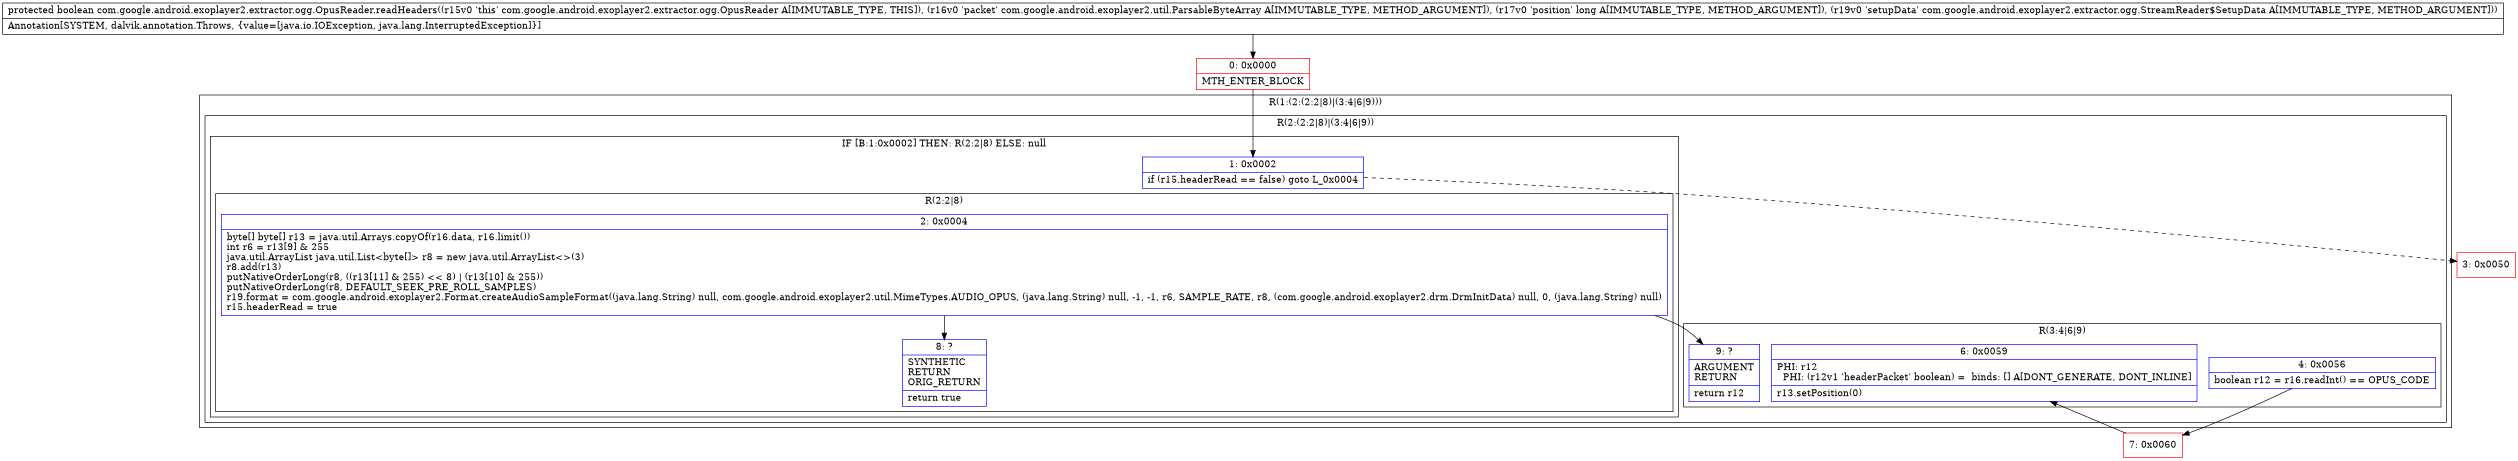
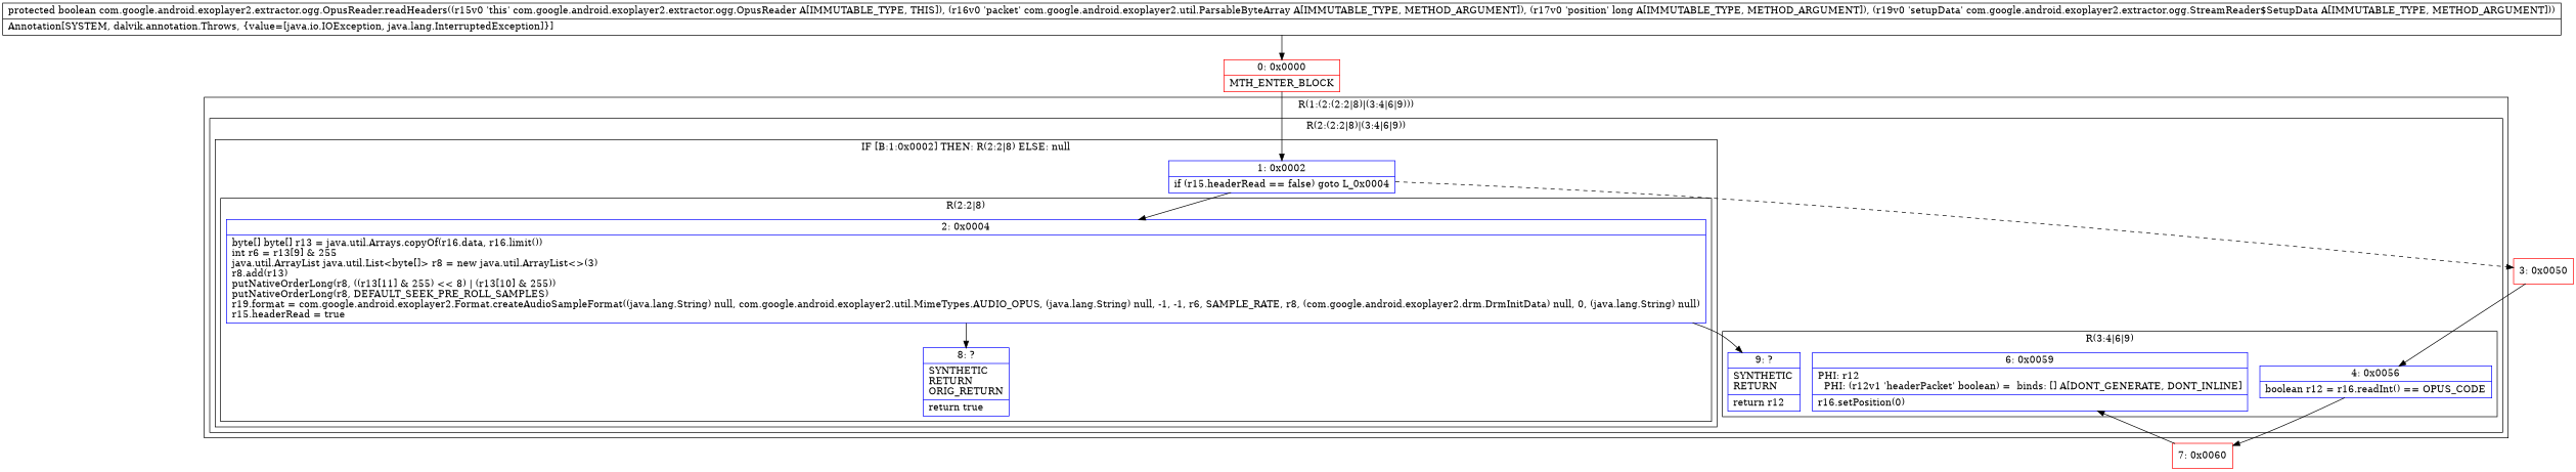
  digraph {
    node [color=blue shape=record]
    n1 [label="{2\:\ 0x0004|byte[] byte[] r13 = java.util.Arrays.copyOf(r16.data, r16.limit())\lint r6 = r13[9] & 255\ljava.util.ArrayList java.util.List\<byte[]\> r8 = new java.util.ArrayList\<\>(3)\lr8.add(r13)\lputNativeOrderLong(r8, ((r13[11] & 255) \<\< 8) \| (r13[10] & 255))\lputNativeOrderLong(r8, DEFAULT_SEEK_PRE_ROLL_SAMPLES)\lr19.format = com.google.android.exoplayer2.Format.createAudioSampleFormat((java.lang.String) null, com.google.android.exoplayer2.util.MimeTypes.AUDIO_OPUS, (java.lang.String) null, \-1, \-1, r6, SAMPLE_RATE, r8, (com.google.android.exoplayer2.drm.DrmInitData) null, 0, (java.lang.String) null)\lr15.headerRead = true\l}"]
    n2 [label="{8\:\ ?|SYNTHETIC\lRETURN\lORIG_RETURN\l|return true\l}"]
    n3 [label="{1\:\ 0x0002|if (r15.headerRead == false) goto L_0x0004\l}"]
    n4 [label="{4\:\ 0x0056|boolean r12 = r16.readInt() == OPUS_CODE\l}"]
-   n5 [label="{6\:\ 0x0059|PHI: r12 \l  PHI: (r12v1 'headerPacket' boolean) =  binds: [] A[DONT_GENERATE, DONT_INLINE]\l|r13.setPosition(0)\l}"]
-   n6 [label="{9\:\ ?|ARGUMENT\lRETURN\l|return r12\l}"]
+   n5 [label="{6\:\ 0x0059|PHI: r12 \l  PHI: (r12v1 'headerPacket' boolean) =  binds: [] A[DONT_GENERATE, DONT_INLINE]\l|r16.setPosition(0)\l}"]
+   n6 [label="{9\:\ ?|SYNTHETIC\lRETURN\l|return r12\l}"]
    n7 [color=red label="{3\:\ 0x0050}"]
    n8 [color=red label="{7\:\ 0x0060}"]
    n9 [color=red label="{0\:\ 0x0000|MTH_ENTER_BLOCK\l}"]
    n10 [label="{protected boolean com.google.android.exoplayer2.extractor.ogg.OpusReader.readHeaders((r15v0 'this' com.google.android.exoplayer2.extractor.ogg.OpusReader A[IMMUTABLE_TYPE, THIS]), (r16v0 'packet' com.google.android.exoplayer2.util.ParsableByteArray A[IMMUTABLE_TYPE, METHOD_ARGUMENT]), (r17v0 'position' long A[IMMUTABLE_TYPE, METHOD_ARGUMENT]), (r19v0 'setupData' com.google.android.exoplayer2.extractor.ogg.StreamReader$SetupData A[IMMUTABLE_TYPE, METHOD_ARGUMENT]))  | Annotation[SYSTEM, dalvik.annotation.Throws, \{value=[java.io.IOException, java.lang.InterruptedException]\}]\l}" color=""]
    subgraph cluster_1 {
      label="R(1:(2:(2:2|8)|(3:4|6|9)))"
      subgraph cluster_2 {
        label="R(2:(2:2|8)|(3:4|6|9))"
        subgraph cluster_3 {
          label="IF [B:1:0x0002] THEN: R(2:2|8) ELSE: null"
          n3
          subgraph cluster_4 {
            label="R(2:2|8)"
            n1
            n2
          }
        }
        subgraph cluster_5 {
          label="R(3:4|6|9)"
          n4
          n5
          n6
        }
      }
    }
    n1 -> n2
    n1 -> n6
+   n3 -> n1
    n3 -> n7 [style=dashed]
    n4 -> n8
+   n7 -> n4
    n8 -> n5
    n9 -> n3
    n10 -> n9
  }
